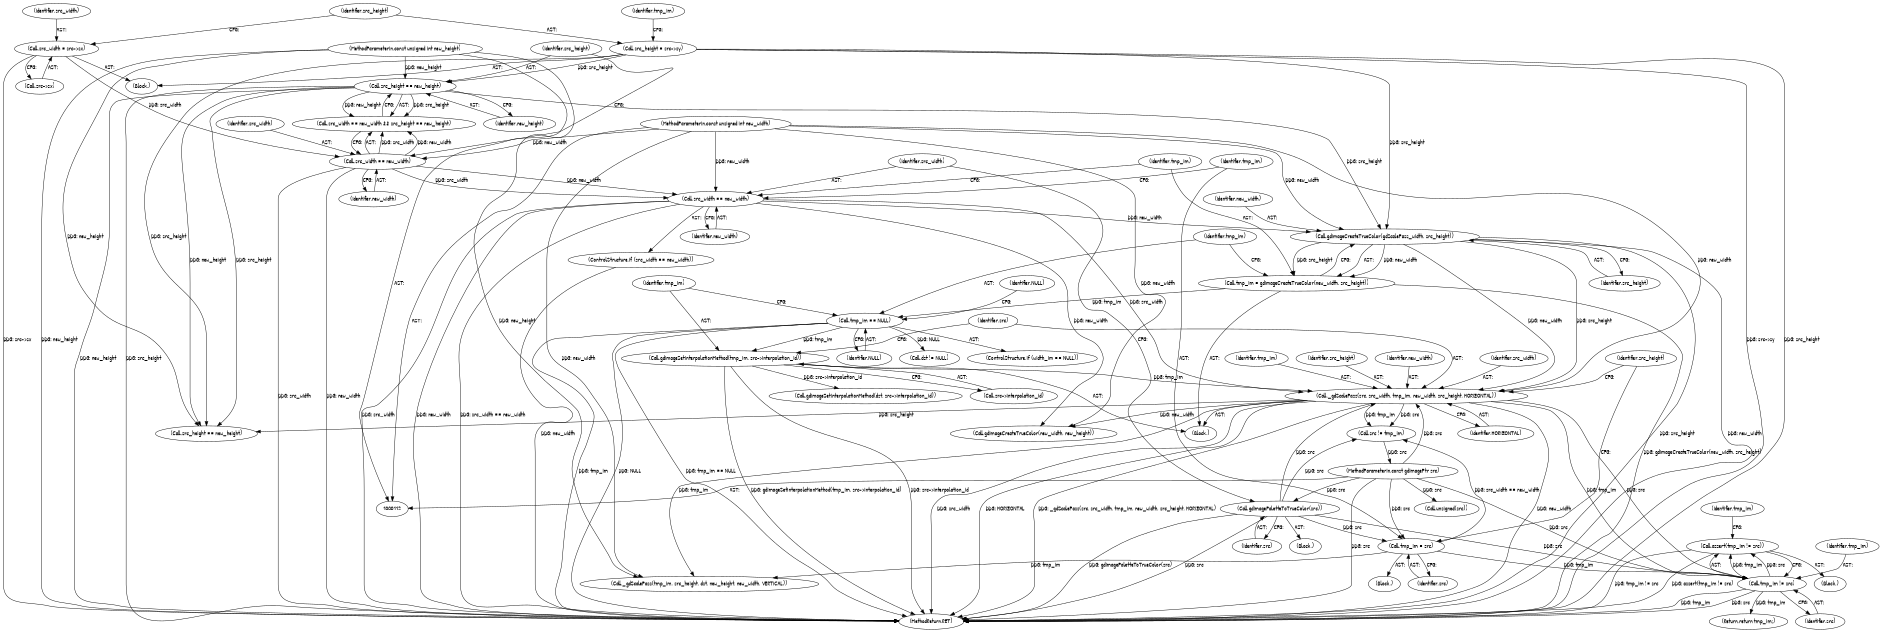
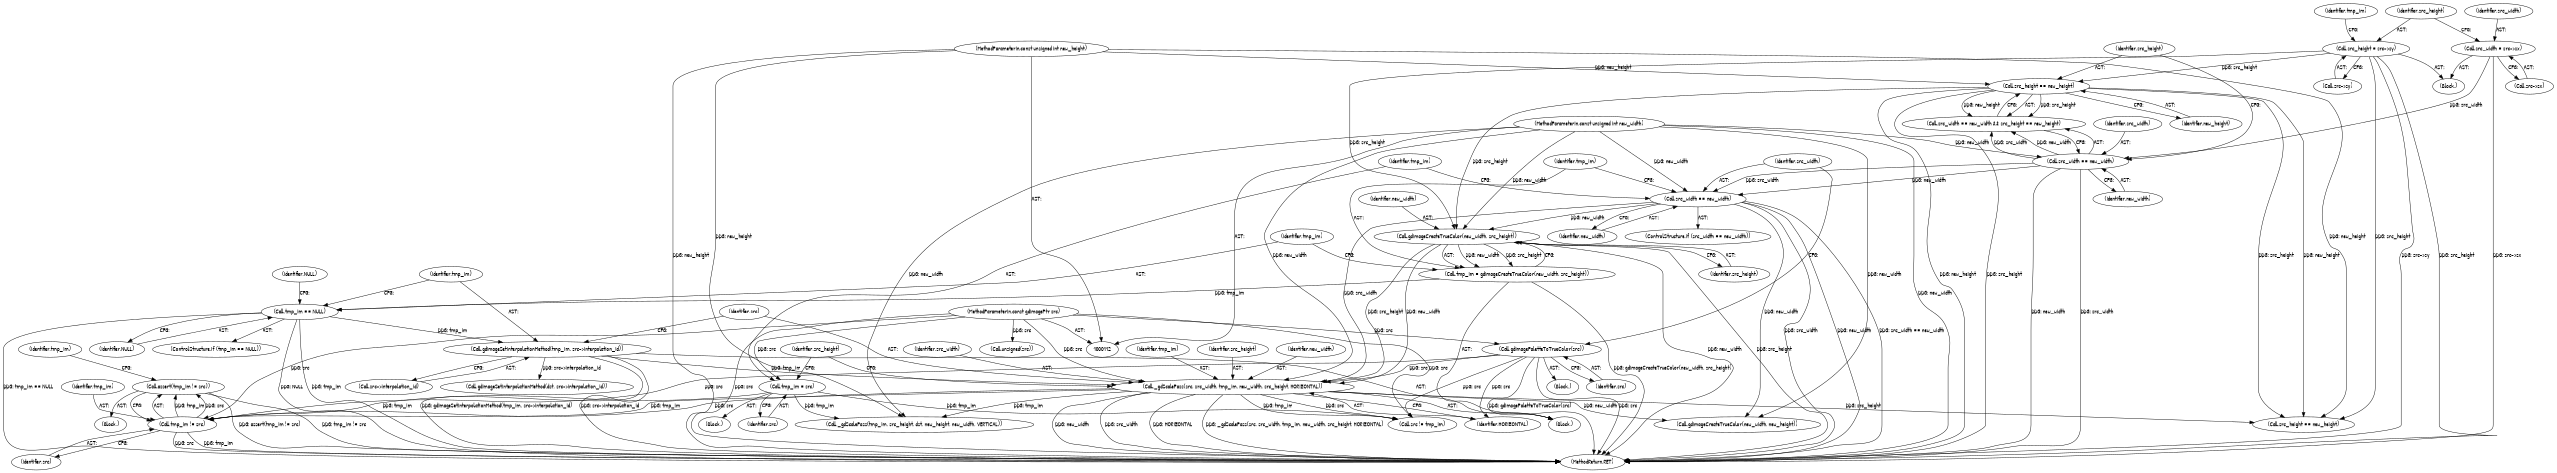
  digraph {
    fontname="Patrick Hand"
    node [fontname="Patrick Hand"]
    edge [fontname="Patrick Hand"]
    n1 [label="(Call,assert(tmp_im != src))"]
    n2 [label="(Call,tmp_im != src)"]
    n3 [label="(Block,)"]
    n4 [label="(MethodReturn,RET)"]
-   n5 [label="(Return,return tmp_im;)"]
    n6 [label="(Identifier,src)"]
    n7 [label="(Call,_gdScalePass(src, src_width, tmp_im, new_width, src_height, HORIZONTAL))"]
    n8 [label="(Call,src_height == new_height)"]
    n9 [label="(Call,src != tmp_im)"]
    n10 [label="(Call,gdImageCreateTrueColor(new_width, new_height))"]
    n11 [label="(Call,_gdScalePass(tmp_im, src_height, dst, new_height, new_width, VERTICAL))"]
    n12 [label="(Block,)"]
    n13 [label="(Identifier,HORIZONTAL)"]
    n14 [label="(Call,gdImagePaletteToTrueColor(src))"]
    n15 [label="(Call,tmp_im = src)"]
    n16 [label="(Block,)"]
    n17 [label="(Identifier,src)"]
    n18 [label="(Block,)"]
    n19 [label="(Identifier,src)"]
    n20 [label="(MethodParameterIn,const gdImagePtr src)"]
    n21 [label="(Call,unsigned(src))"]
    1000112
    n23 [label="(Call,src_width == new_width)"]
-   n24 [label="(Call,gdImageCreateTrueColor(gdScalePass_width, src_height))"]
+   n24 [label="(Call,gdImageCreateTrueColor(new_width, src_height))"]
    n25 [label="(ControlStructure,if (src_width == new_width))"]
    n26 [label="(Identifier,new_width)"]
    n27 [label="(Call,tmp_im = gdImageCreateTrueColor(new_width, src_height))"]
    n28 [label="(Identifier,src_height)"]
    n29 [label="(Call,src_width == new_width)"]
    n30 [label="(Identifier,new_width)"]
    n31 [label="(Call,src_width == new_width && src_height == new_height)"]
    n32 [label="(Call,src_height == new_height)"]
    n33 [label="(Call,src_width = src->sx)"]
    n34 [label="(Block,)"]
    n35 [label="(Call,src->sx)"]
    n36 [label="(MethodParameterIn,const unsigned int new_width)"]
    n37 [label="(Call,gdImageSetInterpolationMethod(tmp_im, src->interpolation_id))"]
    n38 [label="(Call,gdImageSetInterpolationMethod(dst, src->interpolation_id))"]
    n39 [label="(Call,src->interpolation_id)"]
    n40 [label="(Call,tmp_im == NULL)"]
    n41 [label="(Identifier,NULL)"]
-   n42 [label="(Call,dst != NULL)"]
-   n43 [label="(ControlStructure,if (width_im == NULL))"]
+   n43 [label="(ControlStructure,if (tmp_im == NULL))"]
    n44 [label="(Call,src_height = src->sy)"]
+   n45 [label="(Call,src->sy)"]
    n46 [label="(Identifier,new_height)"]
    n47 [label="(MethodParameterIn,const unsigned int new_height)"]
    n48 [label="(Identifier,tmp_im)"]
    n49 [label="(Identifier,src_width)"]
    n50 [label="(Identifier,src_width)"]
    n51 [label="(Identifier,tmp_im)"]
    n52 [label="(Identifier,tmp_im)"]
    n53 [label="(Identifier,src_width)"]
    n54 [label="(Identifier,new_width)"]
    n55 [label="(Identifier,tmp_im)"]
    n56 [label="(Identifier,src)"]
    n57 [label="(Identifier,tmp_im)"]
    n58 [label="(Identifier,tmp_im)"]
    n59 [label="(Identifier,src_height)"]
    n60 [label="(Identifier,tmp_im)"]
    n61 [label="(Identifier,src_height)"]
    n62 [label="(Identifier,tmp_im)"]
    n63 [label="(Identifier,src_height)"]
    n64 [label="(Identifier,NULL)"]
    n65 [label="(Identifier,new_width)"]
    n66 [label="(Identifier,src_width)"]
    n67 [label="(Identifier,src_height)"]
    n1 -> n2 [label="CFG: "]
    n1 -> n3 [label="AST: "]
    n1 -> n4 [label="DDG: tmp_im != src"]
    n1 -> n4 [label="DDG: assert(tmp_im != src)"]
    n2 -> n1 [label="AST: "]
    n2 -> n1 [label="DDG: tmp_im"]
    n2 -> n1 [label="DDG: src"]
    n2 -> n4 [label="DDG: src"]
    n2 -> n4 [label="DDG: tmp_im"]
-   n2 -> n5 [label="DDG: tmp_im"]
    n2 -> n6 [label="CFG: "]
    n6 -> n2 [label="AST: "]
    n7 -> n2 [label="DDG: tmp_im"]
    n7 -> n2 [label="DDG: src"]
    n7 -> n4 [label="DDG: new_width"]
    n7 -> n4 [label="DDG: src_width"]
    n7 -> n4 [label="DDG: HORIZONTAL"]
    n7 -> n4 [label="DDG: _gdScalePass(src, src_width, tmp_im, new_width, src_height, HORIZONTAL)"]
    n7 -> n8 [label="DDG: src_height"]
    n7 -> n9 [label="DDG: src"]
    n7 -> n9 [label="DDG: tmp_im"]
    n7 -> n10 [label="DDG: new_width"]
    n7 -> n11 [label="DDG: tmp_im"]
    n7 -> n12 [label="AST: "]
    n7 -> n13 [label="CFG: "]
    n13 -> n7 [label="AST: "]
    n14 -> n2 [label="DDG: src"]
    n14 -> n4 [label="DDG: gdImagePaletteToTrueColor(src)"]
    n14 -> n4 [label="DDG: src"]
    n14 -> n7 [label="DDG: src"]
    n14 -> n9 [label="DDG: src"]
-   n14 -> n15 [label="DDG: src"]
+   n14 -> n13 [label="DDG: src"]
    n14 -> n16 [label="AST: "]
    n14 -> n17 [label="CFG: "]
    n15 -> n2 [label="DDG: tmp_im"]
-   n15 -> n9 [label="DDG: src_width == new_width"]
+   n15 -> n9 [label="DDG: tmp_im"]
    n15 -> n11 [label="DDG: tmp_im"]
    n15 -> n18 [label="AST: "]
    n15 -> n19 [label="CFG: "]
    n17 -> n14 [label="AST: "]
    n19 -> n15 [label="AST: "]
    n20 -> n2 [label="DDG: src"]
    n20 -> n4 [label="DDG: src"]
    n20 -> n7 [label="DDG: src"]
-   n9 -> n20 [label="DDG: src"]
+   n20 -> n9 [label="DDG: src"]
    n20 -> n14 [label="DDG: src"]
    n20 -> n15 [label="DDG: src"]
    n20 -> n21 [label="DDG: src"]
    n20 -> 1000112 [label="AST: "]
    n23 -> n4 [label="DDG: src_width"]
    n23 -> n4 [label="DDG: new_width"]
    n23 -> n4 [label="DDG: src_width == new_width"]
    n23 -> n7 [label="DDG: src_width"]
    n23 -> n10 [label="DDG: new_width"]
    n23 -> n24 [label="DDG: new_width"]
    n23 -> n25 [label="AST: "]
    n23 -> n26 [label="CFG: "]
    n24 -> n4 [label="DDG: src_height"]
    n24 -> n4 [label="DDG: new_width"]
    n24 -> n7 [label="DDG: new_width"]
    n24 -> n7 [label="DDG: src_height"]
    n24 -> n27 [label="AST: "]
    n24 -> n27 [label="DDG: new_width"]
    n24 -> n27 [label="DDG: src_height"]
    n24 -> n28 [label="CFG: "]
    n26 -> n23 [label="AST: "]
    n27 -> n4 [label="DDG: gdImageCreateTrueColor(new_width, src_height)"]
    n27 -> n12 [label="AST: "]
    n27 -> n24 [label="CFG: "]
    n27 -> n40 [label="DDG: tmp_im"]
    n28 -> n24 [label="AST: "]
    n29 -> n4 [label="DDG: new_width"]
    n29 -> n4 [label="DDG: src_width"]
    n29 -> n23 [label="DDG: src_width"]
    n29 -> n23 [label="DDG: new_width"]
    n29 -> n30 [label="CFG: "]
    n29 -> n31 [label="AST: "]
    n29 -> n31 [label="DDG: src_width"]
    n29 -> n31 [label="DDG: new_width"]
    n30 -> n29 [label="AST: "]
    n31 -> n29 [label="CFG: "]
    n31 -> n32 [label="CFG: "]
    n32 -> n4 [label="DDG: new_height"]
    n32 -> n4 [label="DDG: src_height"]
    n32 -> n8 [label="DDG: src_height"]
    n32 -> n8 [label="DDG: new_height"]
    n32 -> n24 [label="DDG: src_height"]
    n32 -> n31 [label="AST: "]
    n32 -> n31 [label="DDG: src_height"]
    n32 -> n31 [label="DDG: new_height"]
    n32 -> n46 [label="CFG: "]
    n33 -> n4 [label="DDG: src->sx"]
    n33 -> n29 [label="DDG: src_width"]
    n33 -> n34 [label="AST: "]
    n33 -> n35 [label="CFG: "]
    n35 -> n33 [label="AST: "]
-   n25 -> n4 [label="DDG: new_width"]
+   n36 -> n4 [label="DDG: new_width"]
    n36 -> n7 [label="DDG: new_width"]
    n36 -> n10 [label="DDG: new_width"]
    n36 -> n11 [label="DDG: new_width"]
    n36 -> 1000112 [label="AST: "]
    n36 -> n23 [label="DDG: new_width"]
    n36 -> n24 [label="DDG: new_width"]
    n36 -> n29 [label="DDG: new_width"]
    n37 -> n4 [label="DDG: gdImageSetInterpolationMethod(tmp_im, src->interpolation_id)"]
    n37 -> n4 [label="DDG: src->interpolation_id"]
    n37 -> n7 [label="DDG: tmp_im"]
    n37 -> n12 [label="AST: "]
    n37 -> n38 [label="DDG: src->interpolation_id"]
    n37 -> n39 [label="CFG: "]
    n39 -> n37 [label="AST: "]
    n40 -> n4 [label="DDG: tmp_im == NULL"]
    n40 -> n4 [label="DDG: tmp_im"]
    n40 -> n4 [label="DDG: NULL"]
    n40 -> n37 [label="DDG: tmp_im"]
    n40 -> n41 [label="CFG: "]
-   n40 -> n42 [label="DDG: NULL"]
    n40 -> n43 [label="AST: "]
    n41 -> n40 [label="AST: "]
    n44 -> n4 [label="DDG: src->sy"]
    n44 -> n4 [label="DDG: src_height"]
    n44 -> n8 [label="DDG: src_height"]
    n44 -> n24 [label="DDG: src_height"]
    n44 -> n32 [label="DDG: src_height"]
    n44 -> n34 [label="AST: "]
+   n44 -> n45 [label="CFG: "]
+   n45 -> n44 [label="AST: "]
    n46 -> n32 [label="AST: "]
    n47 -> n4 [label="DDG: new_height"]
    n47 -> n8 [label="DDG: new_height"]
    n47 -> n11 [label="DDG: new_height"]
    n47 -> 1000112 [label="AST: "]
    n47 -> n32 [label="DDG: new_height"]
    n48 -> n37 [label="AST: "]
    n48 -> n40 [label="CFG: "]
    n49 -> n33 [label="AST: "]
    n50 -> n29 [label="AST: "]
    n51 -> n23 [label="CFG: "]
    n51 -> n27 [label="AST: "]
    n52 -> n15 [label="AST: "]
    n52 -> n23 [label="CFG: "]
    n53 -> n7 [label="AST: "]
    n54 -> n24 [label="AST: "]
    n55 -> n27 [label="CFG: "]
    n55 -> n40 [label="AST: "]
    n56 -> n7 [label="AST: "]
    n56 -> n37 [label="CFG: "]
    n57 -> n44 [label="CFG: "]
    n58 -> n2 [label="AST: "]
    n59 -> n7 [label="CFG: "]
    n59 -> n15 [label="CFG: "]
    n60 -> n7 [label="AST: "]
    n61 -> n7 [label="AST: "]
    n62 -> n1 [label="CFG: "]
    n63 -> n33 [label="CFG: "]
    n63 -> n44 [label="AST: "]
    n64 -> n40 [label="CFG: "]
    n65 -> n7 [label="AST: "]
    n66 -> n14 [label="CFG: "]
    n66 -> n23 [label="AST: "]
    n67 -> n29 [label="CFG: "]
    n67 -> n32 [label="AST: "]
  }
